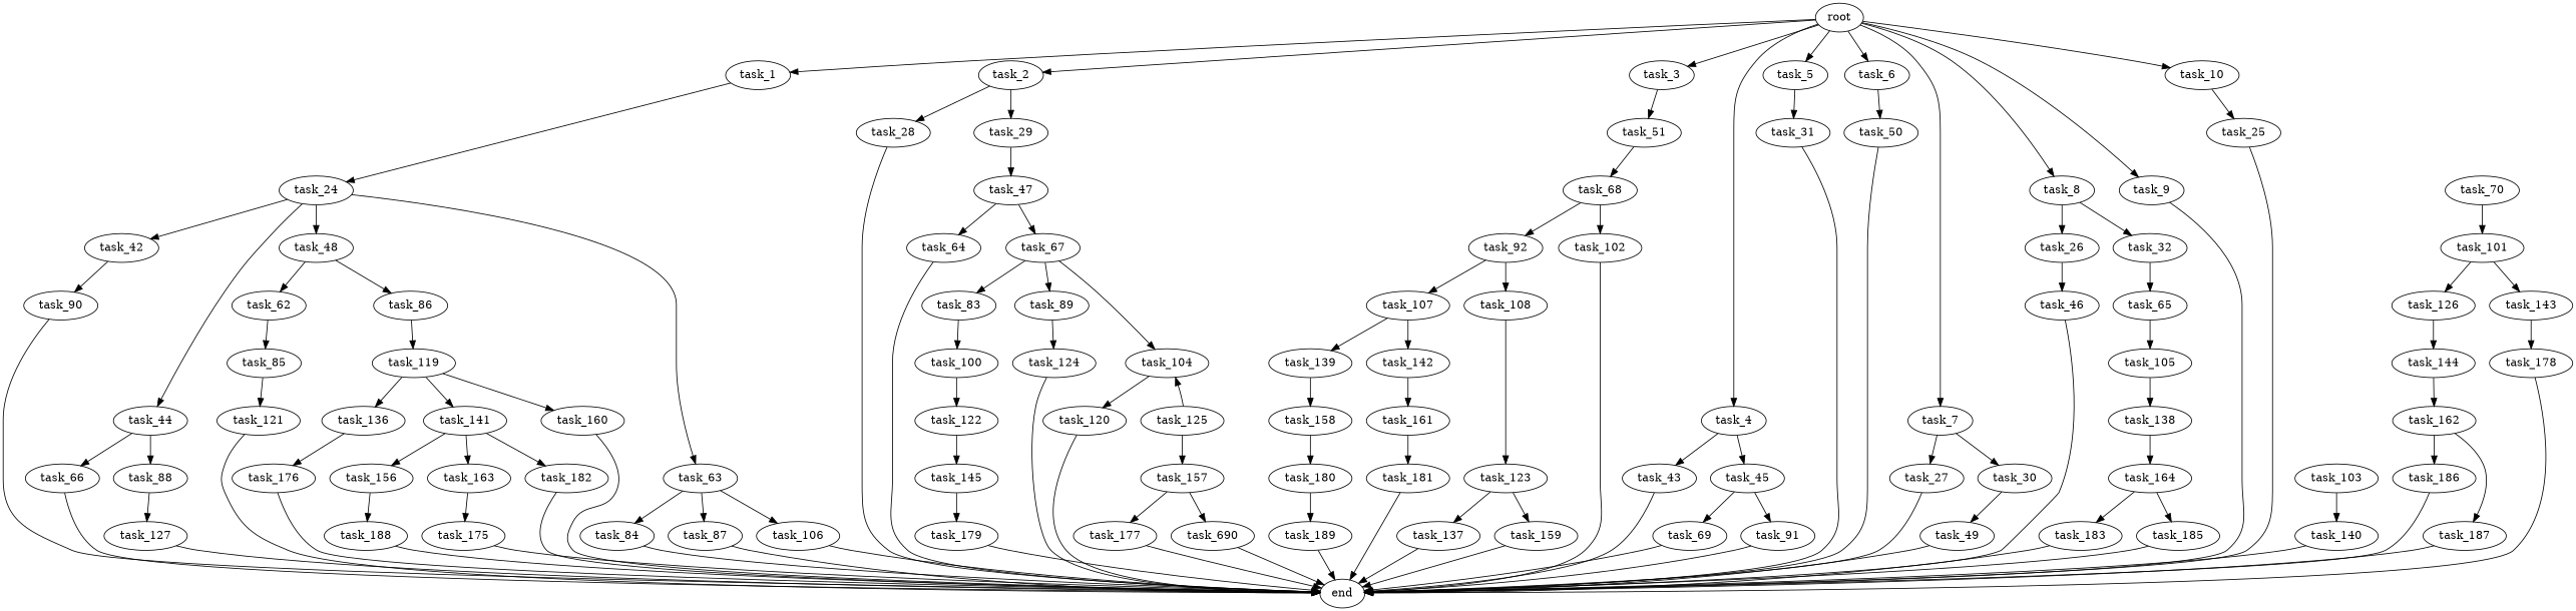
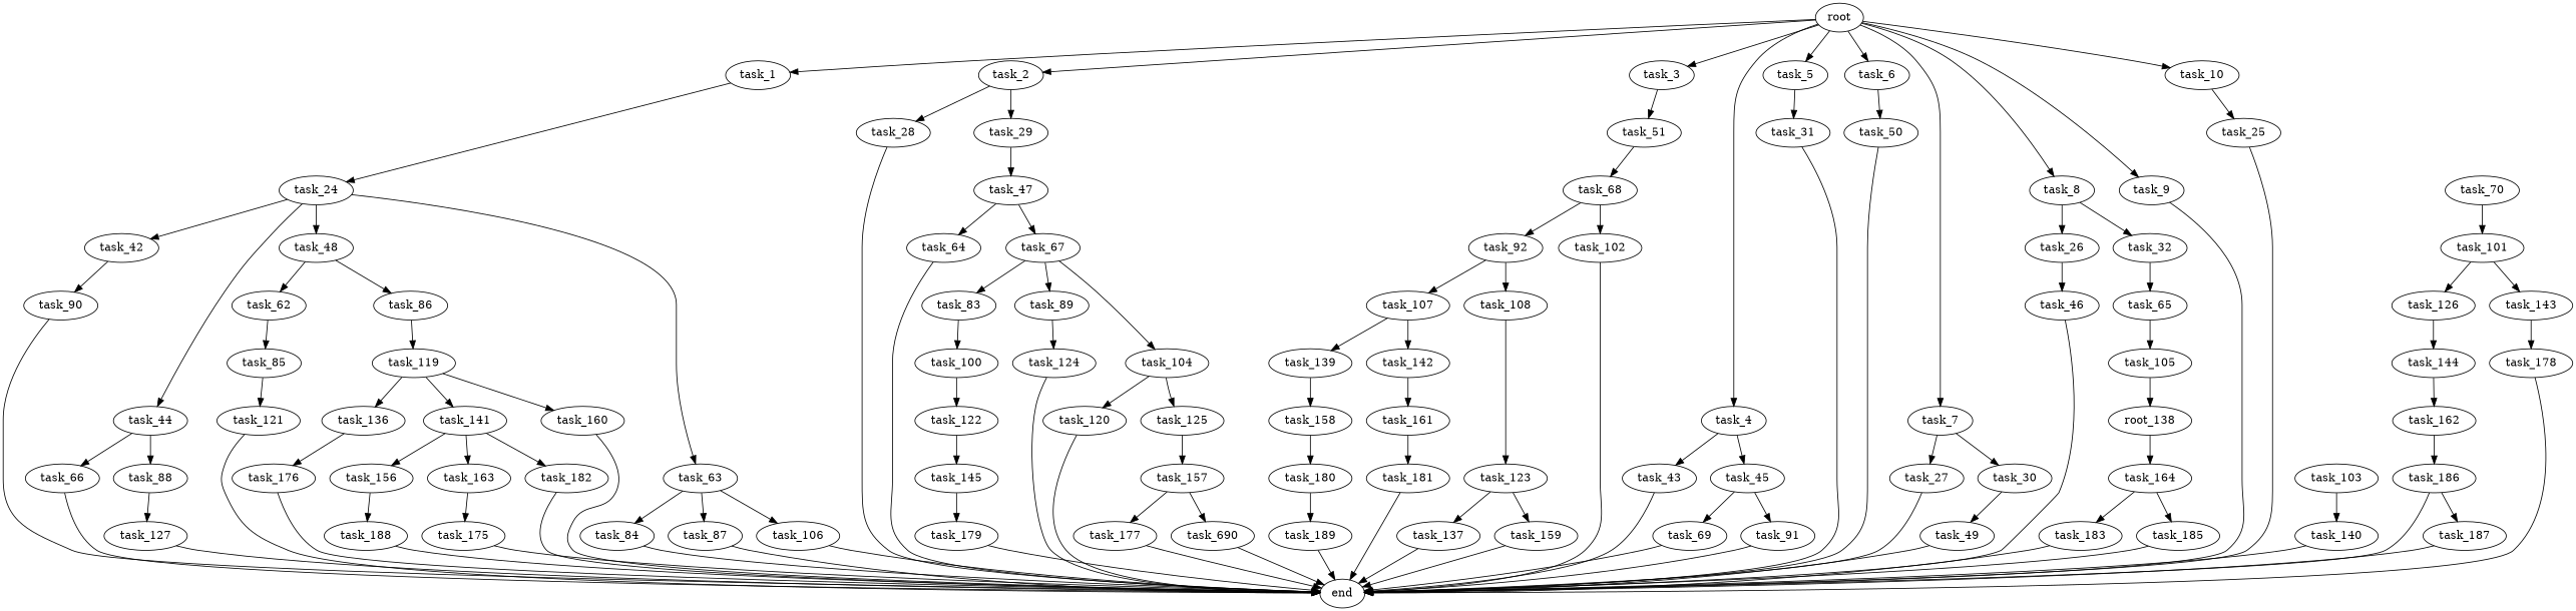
  digraph {
    root
    task_1
    task_2
    task_3
    task_4
    task_5
    task_6
    task_7
    task_8
    task_9
    task_10
    task_24
    task_28
    task_29
    task_51
    task_43
    task_45
    task_31
    task_50
    task_27
    task_30
    task_26
    task_32
    end
    task_25
    task_42
    task_44
    task_48
    task_63
    task_47
    task_68
    task_69
    task_91
    task_49
    task_46
    task_65
    task_90
    task_66
    task_88
    task_62
    task_86
    task_84
    task_87
    task_106
    task_64
    task_67
    task_70
    task_101
    task_105
    task_127
    task_83
    task_89
    task_104
    task_85
    task_119
    task_92
    task_102
    task_121
-   task_138
+   task_138 [label=root_138]
    task_100
    task_124
    task_120
    task_125
    task_107
    task_108
    task_126
    task_143
    task_103
    task_140
    task_122
    task_136
    task_141
    task_160
    task_139
    task_142
    task_123
    task_145
    task_144
    task_178
    task_157
    task_164
    task_158
    task_161
    task_137
    task_159
    task_176
    task_156
    task_163
    task_182
    task_179
    task_177
    n92 [label=task_690]
    task_162
    task_183
    task_185
    task_180
    task_188
    task_175
    task_181
    task_186
    task_187
    task_189
    root -> task_1
    root -> task_2
    root -> task_3
    root -> task_4
    root -> task_5
    root -> task_6
    root -> task_7
    root -> task_8
    root -> task_9
    root -> task_10
    task_1 -> task_24
    task_2 -> task_28
    task_2 -> task_29
    task_3 -> task_51
    task_4 -> task_43
    task_4 -> task_45
    task_5 -> task_31
    task_6 -> task_50
    task_7 -> task_27
    task_7 -> task_30
    task_8 -> task_26
    task_8 -> task_32
    task_9 -> end
    task_10 -> task_25
    task_24 -> task_42
    task_24 -> task_44
    task_24 -> task_48
    task_24 -> task_63
    task_28 -> end
    task_29 -> task_47
    task_51 -> task_68
    task_43 -> end
    task_45 -> task_69
    task_45 -> task_91
    task_31 -> end
    task_50 -> end
    task_27 -> end
    task_30 -> task_49
    task_26 -> task_46
    task_32 -> task_65
    task_25 -> end
    task_42 -> task_90
    task_44 -> task_66
    task_44 -> task_88
    task_48 -> task_62
    task_48 -> task_86
    task_63 -> task_84
    task_63 -> task_87
    task_63 -> task_106
    task_47 -> task_64
    task_47 -> task_67
    task_68 -> task_92
    task_68 -> task_102
    task_69 -> end
    task_91 -> end
    task_49 -> end
    task_46 -> end
    task_65 -> task_105
    task_90 -> end
    task_66 -> end
    task_88 -> task_127
    task_62 -> task_85
    task_86 -> task_119
    task_84 -> end
    task_87 -> end
    task_106 -> end
    task_64 -> end
    task_67 -> task_83
    task_67 -> task_89
    task_67 -> task_104
    task_70 -> task_101
    task_101 -> task_126
    task_101 -> task_143
    task_105 -> task_138
    task_127 -> end
    task_83 -> task_100
    task_89 -> task_124
    task_104 -> task_120
-   task_125 -> task_104
+   task_104 -> task_125
    task_85 -> task_121
    task_119 -> task_136
    task_119 -> task_141
    task_119 -> task_160
    task_92 -> task_107
    task_92 -> task_108
    task_102 -> end
    task_121 -> end
    task_138 -> task_164
    task_100 -> task_122
    task_124 -> end
    task_120 -> end
    task_125 -> task_157
    task_107 -> task_139
    task_107 -> task_142
    task_108 -> task_123
    task_126 -> task_144
    task_143 -> task_178
    task_103 -> task_140
    task_140 -> end
    task_122 -> task_145
    task_136 -> task_176
    task_141 -> task_156
    task_141 -> task_163
    task_141 -> task_182
    task_160 -> end
    task_139 -> task_158
    task_142 -> task_161
    task_123 -> task_137
    task_123 -> task_159
    task_145 -> task_179
    task_144 -> task_162
    task_178 -> end
    task_157 -> task_177
    task_157 -> n92
    task_164 -> task_183
    task_164 -> task_185
    task_158 -> task_180
    task_161 -> task_181
    task_137 -> end
    task_159 -> end
    task_176 -> end
    task_156 -> task_188
    task_163 -> task_175
    task_182 -> end
    task_179 -> end
    task_177 -> end
    n92 -> end
    task_162 -> task_186
-   task_162 -> task_187
+   task_186 -> task_187
    task_183 -> end
    task_185 -> end
    task_180 -> task_189
    task_188 -> end
    task_175 -> end
    task_181 -> end
    task_186 -> end
    task_187 -> end
    task_189 -> end
  }
